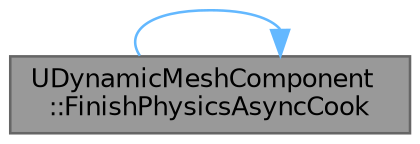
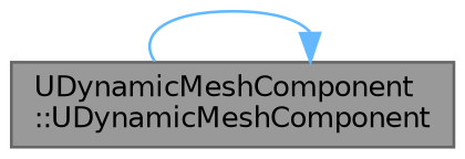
  digraph {
    rankdir=RL
-   n1 [color=gray40 fillcolor=grey60 fontcolor=black fontname=Helvetica fontsize=10 height=0.2 label="UDynamicMeshComponent\l::FinishPhysicsAsyncCook" shape=box style=filled width=0.4]
+   n1 [color=gray40 fillcolor=grey60 fontcolor=black fontname=Helvetica fontsize=10 height=0.2 label="UDynamicMeshComponent\l::UDynamicMeshComponent" shape=box style=filled width=0.4]
    n1 -> n1 [color=steelblue1 dir=back fontname=Helvetica fontsize=10 labelfontname=Helvetica labelfontsize=10 style=solid]
  }
